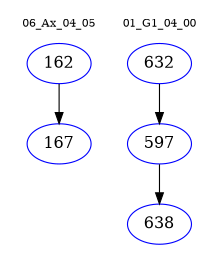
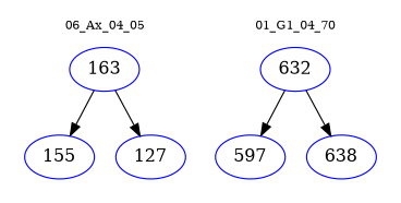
  digraph {
    node [color=blue]
    edge [color=black]
-   n1 [label=162]
-   n3 [label=167]
+   n1 [label=163]
+   n2 [label=155]
+   n3 [label=127]
    n4 [label=632]
    n5 [label=597]
    n6 [label=638]
    subgraph cluster_1 {
      color=white
      fontsize=10
      label="06_Ax_04_05"
      n1
+     n2
      n3
    }
    subgraph cluster_2 {
      color=white
      fontsize=10
-     label="01_G1_04_00"
+     label="01_G1_04_70"
      n4
      n5
      n6
    }
+   n1 -> n2
    n1 -> n3
    n4 -> n5
-   n5 -> n6
+   n4 -> n6
  }
